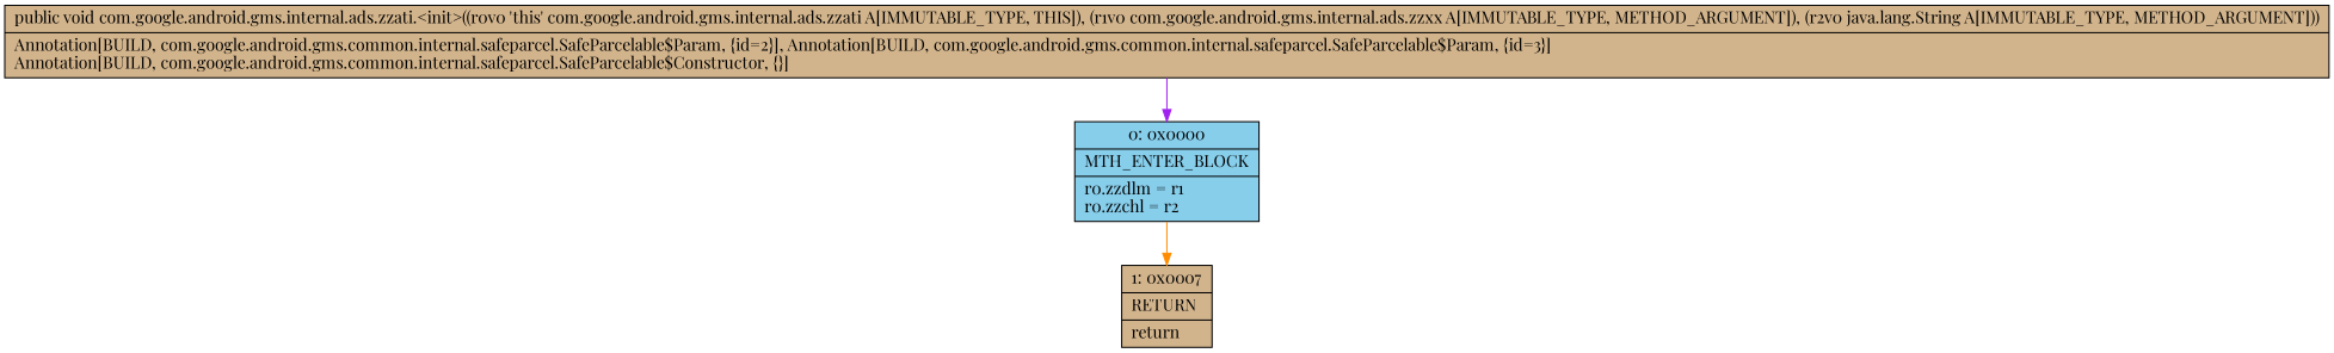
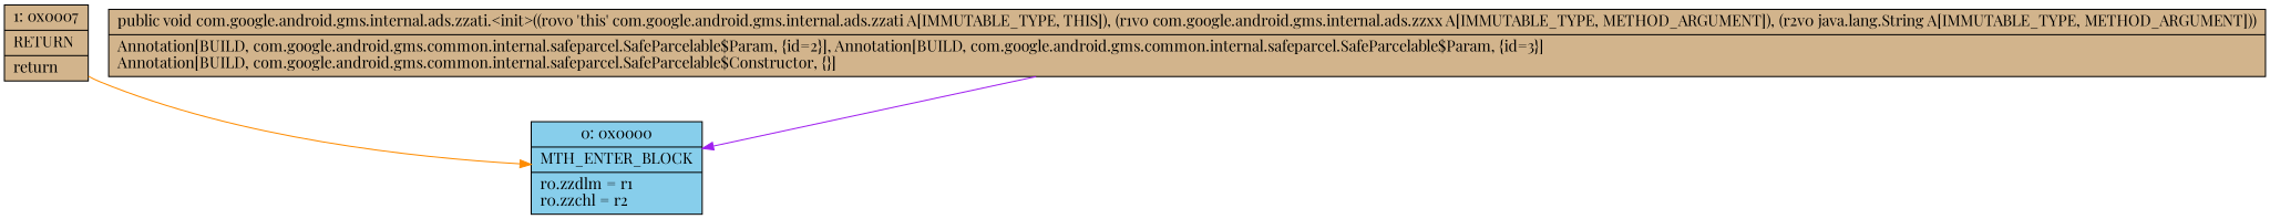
  digraph {
    fontname="Playfair Display"
    node [shape=record style=filled fillcolor=tan fontname="Playfair Display"]
    edge [fontname="Playfair Display"]
    n1 [label="{0\:\ 0x0000|MTH_ENTER_BLOCK\l|r0.zzdlm = r1\lr0.zzchl = r2\l}" fillcolor=skyblue]
    n2 [label="{1\:\ 0x0007|RETURN\l|return\l}"]
    n3 [label="{public void com.google.android.gms.internal.ads.zzati.\<init\>((r0v0 'this' com.google.android.gms.internal.ads.zzati A[IMMUTABLE_TYPE, THIS]), (r1v0 com.google.android.gms.internal.ads.zzxx A[IMMUTABLE_TYPE, METHOD_ARGUMENT]), (r2v0 java.lang.String A[IMMUTABLE_TYPE, METHOD_ARGUMENT]))  | Annotation[BUILD, com.google.android.gms.common.internal.safeparcel.SafeParcelable$Param, \{id=2\}], Annotation[BUILD, com.google.android.gms.common.internal.safeparcel.SafeParcelable$Param, \{id=3\}]\lAnnotation[BUILD, com.google.android.gms.common.internal.safeparcel.SafeParcelable$Constructor, \{\}]\l}"]
-   n1 -> n2 [color=darkorange]
+   n2 -> n1 [color=darkorange]
    n3 -> n1 [color=purple]
  }
